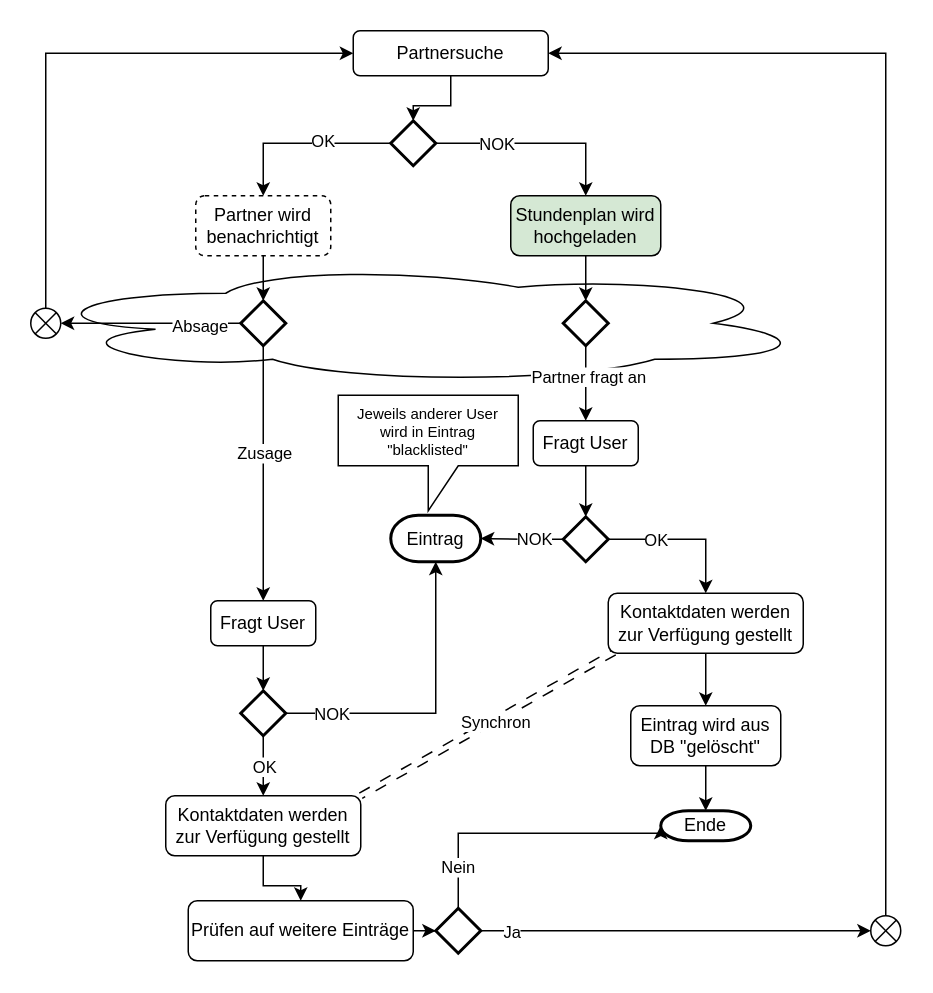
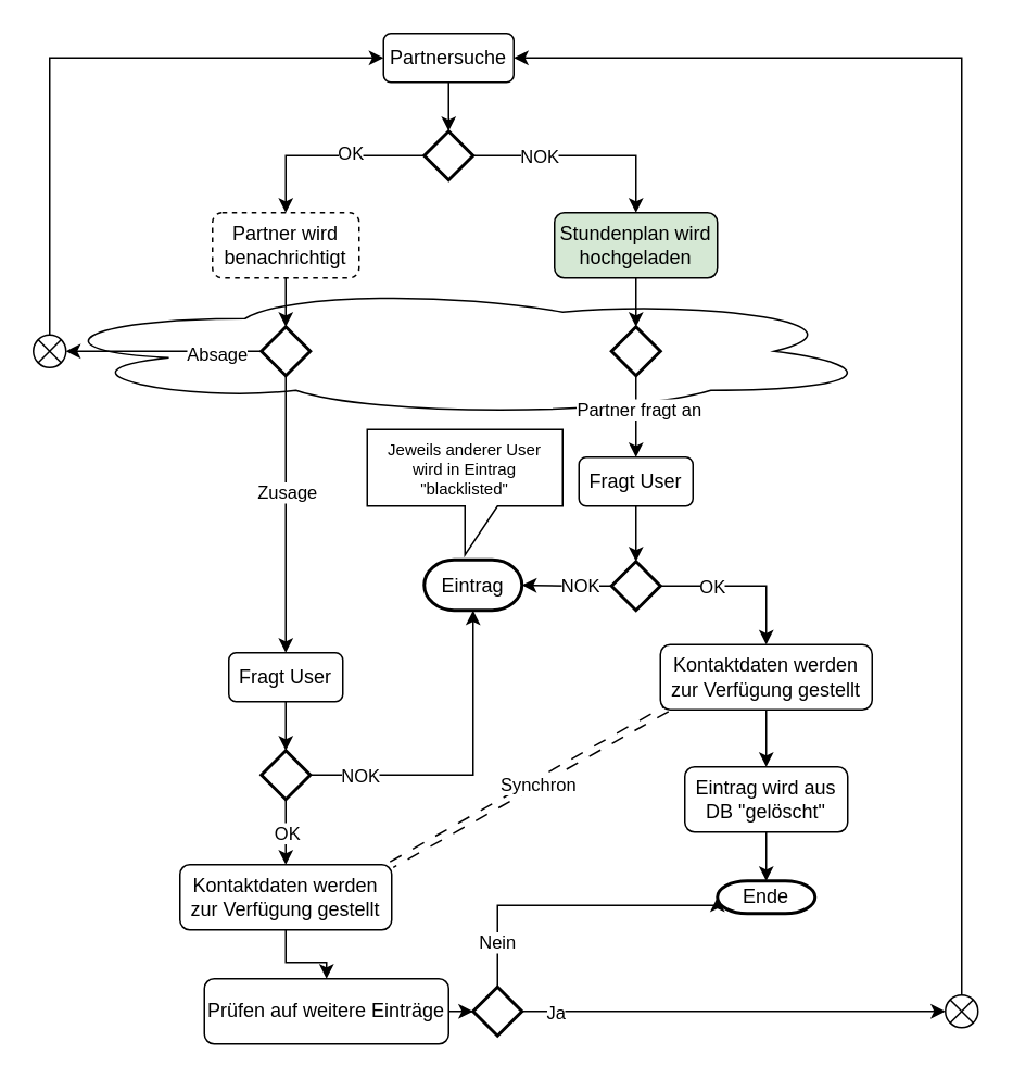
  <mxCell id="0" />
  <mxCell id="1" parent="0" />
  <mxCell id="2" value="" style="ellipse;shape=cloud;whiteSpace=wrap;html=1;" parent="1" vertex="1"><mxGeometry x="20" y="175" width="520" height="80" as="geometry" /></mxCell>
  <mxCell id="3" value="" style="edgeStyle=orthogonalEdgeStyle;rounded=0;orthogonalLoop=1;jettySize=auto;html=1;" parent="1" source="4" target="25" edge="1"><mxGeometry relative="1" as="geometry" /></mxCell>
- <mxCell id="4" value="Partnersuche" style="rounded=1;whiteSpace=wrap;html=1;" parent="1" vertex="1"><mxGeometry x="235" y="20" width="130" height="30" as="geometry" /></mxCell>
+ <mxCell id="4" value="Partnersuche" style="rounded=1;whiteSpace=wrap;html=1;" parent="1" vertex="1"><mxGeometry x="235" y="20" width="80" height="30" as="geometry" /></mxCell>
  <mxCell id="5" value="" style="edgeStyle=orthogonalEdgeStyle;rounded=0;orthogonalLoop=1;jettySize=auto;html=1;" parent="1" source="6" target="28" edge="1"><mxGeometry relative="1" as="geometry" /></mxCell>
  <mxCell id="6" value="Partner wird benachrichtigt" style="rounded=1;whiteSpace=wrap;html=1;dashed=1;" parent="1" vertex="1"><mxGeometry x="130" y="130" width="90" height="40" as="geometry" /></mxCell>
  <mxCell id="7" value="" style="edgeStyle=orthogonalEdgeStyle;rounded=0;orthogonalLoop=1;jettySize=auto;html=1;" parent="1" source="8" target="31" edge="1"><mxGeometry relative="1" as="geometry" /></mxCell>
  <mxCell id="8" value="Stundenplan wird hochgeladen" style="rounded=1;whiteSpace=wrap;html=1;fillColor=#d5e8d4;" parent="1" vertex="1"><mxGeometry x="340" y="130" width="100" height="40" as="geometry" /></mxCell>
  <mxCell id="9" value="" style="edgeStyle=orthogonalEdgeStyle;rounded=0;orthogonalLoop=1;jettySize=auto;html=1;" parent="1" source="12" target="44" edge="1"><mxGeometry relative="1" as="geometry" /></mxCell>
  <mxCell id="10" style="rounded=0;orthogonalLoop=1;jettySize=auto;html=1;entryX=0.031;entryY=0.982;entryDx=0;entryDy=0;shape=link;dashed=1;dashPattern=8 8;exitX=1;exitY=0;exitDx=0;exitDy=0;entryPerimeter=0;" parent="1" source="12" target="18" edge="1"><mxGeometry relative="1" as="geometry"><mxPoint x="235" y="527.5" as="sourcePoint" /><mxPoint x="428.2" y="422.5" as="targetPoint" /></mxGeometry></mxCell>
  <mxCell id="11" value="Synchron" style="edgeLabel;html=1;align=center;verticalAlign=middle;resizable=0;points=[];" parent="10" vertex="1" connectable="0"><mxGeometry x="-0.185" y="-2" relative="1" as="geometry"><mxPoint x="20" y="-12" as="offset" /></mxGeometry></mxCell>
  <mxCell id="12" value="Kontaktdaten werden zur Verfügung gestellt" style="rounded=1;whiteSpace=wrap;html=1;" parent="1" vertex="1"><mxGeometry x="110" y="530" width="130" height="40" as="geometry" /></mxCell>
  <mxCell id="13" value="" style="edgeStyle=orthogonalEdgeStyle;rounded=0;orthogonalLoop=1;jettySize=auto;html=1;" parent="1" source="14" target="36" edge="1"><mxGeometry relative="1" as="geometry" /></mxCell>
  <mxCell id="14" value="Fragt User" style="rounded=1;whiteSpace=wrap;html=1;" parent="1" vertex="1"><mxGeometry x="355" y="280" width="70" height="30" as="geometry" /></mxCell>
  <mxCell id="15" value="" style="edgeStyle=orthogonalEdgeStyle;rounded=0;orthogonalLoop=1;jettySize=auto;html=1;" parent="1" source="16" target="41" edge="1"><mxGeometry relative="1" as="geometry" /></mxCell>
  <mxCell id="16" value="Fragt User" style="rounded=1;whiteSpace=wrap;html=1;" parent="1" vertex="1"><mxGeometry x="140" y="400" width="70" height="30" as="geometry" /></mxCell>
  <mxCell id="17" value="" style="edgeStyle=orthogonalEdgeStyle;rounded=0;orthogonalLoop=1;jettySize=auto;html=1;" parent="1" source="18" target="20" edge="1"><mxGeometry relative="1" as="geometry" /></mxCell>
  <mxCell id="18" value="Kontaktdaten werden zur Verfügung gestellt" style="rounded=1;whiteSpace=wrap;html=1;" parent="1" vertex="1"><mxGeometry x="405" y="395" width="130" height="40" as="geometry" /></mxCell>
  <mxCell id="19" value="" style="edgeStyle=orthogonalEdgeStyle;rounded=0;orthogonalLoop=1;jettySize=auto;html=1;" parent="1" source="20" target="46" edge="1"><mxGeometry relative="1" as="geometry" /></mxCell>
  <mxCell id="20" value="Eintrag wird aus DB &quot;gelöscht&quot;" style="rounded=1;whiteSpace=wrap;html=1;" parent="1" vertex="1"><mxGeometry x="420" y="470" width="100" height="40" as="geometry" /></mxCell>
  <mxCell id="21" value="" style="edgeStyle=orthogonalEdgeStyle;rounded=0;orthogonalLoop=1;jettySize=auto;html=1;" parent="1" source="25" target="6" edge="1"><mxGeometry relative="1" as="geometry" /></mxCell>
  <mxCell id="22" value="OK" style="edgeLabel;html=1;align=center;verticalAlign=middle;resizable=0;points=[];" parent="21" vertex="1" connectable="0"><mxGeometry x="-0.235" y="-2" relative="1" as="geometry"><mxPoint as="offset" /></mxGeometry></mxCell>
  <mxCell id="23" value="" style="edgeStyle=orthogonalEdgeStyle;rounded=0;orthogonalLoop=1;jettySize=auto;html=1;" parent="1" source="25" target="8" edge="1"><mxGeometry relative="1" as="geometry" /></mxCell>
  <mxCell id="24" value="NOK" style="edgeLabel;html=1;align=center;verticalAlign=middle;resizable=0;points=[];" parent="23" vertex="1" connectable="0"><mxGeometry x="-0.439" y="-2" relative="1" as="geometry"><mxPoint x="2" y="-2" as="offset" /></mxGeometry></mxCell>
  <mxCell id="25" value="" style="strokeWidth=2;html=1;shape=mxgraph.flowchart.decision;whiteSpace=wrap;" parent="1" vertex="1"><mxGeometry x="260" y="80" width="30" height="30" as="geometry" /></mxCell>
  <mxCell id="26" style="edgeStyle=orthogonalEdgeStyle;rounded=0;orthogonalLoop=1;jettySize=auto;html=1;" parent="1" source="28" target="16" edge="1"><mxGeometry relative="1" as="geometry" /></mxCell>
  <mxCell id="27" value="Zusage" style="edgeLabel;html=1;align=center;verticalAlign=middle;resizable=0;points=[];" parent="26" vertex="1" connectable="0"><mxGeometry x="-0.166" relative="1" as="geometry"><mxPoint as="offset" /></mxGeometry></mxCell>
  <mxCell id="28" value="" style="strokeWidth=2;html=1;shape=mxgraph.flowchart.decision;whiteSpace=wrap;" parent="1" vertex="1"><mxGeometry x="160" y="200" width="30" height="30" as="geometry" /></mxCell>
  <mxCell id="29" value="" style="edgeStyle=orthogonalEdgeStyle;rounded=0;orthogonalLoop=1;jettySize=auto;html=1;" parent="1" source="31" target="14" edge="1"><mxGeometry relative="1" as="geometry" /></mxCell>
  <mxCell id="30" value="Partner fragt an" style="edgeLabel;html=1;align=center;verticalAlign=middle;resizable=0;points=[];" parent="29" vertex="1" connectable="0"><mxGeometry x="-0.211" y="1" relative="1" as="geometry"><mxPoint as="offset" /></mxGeometry></mxCell>
  <mxCell id="31" value="" style="strokeWidth=2;html=1;shape=mxgraph.flowchart.decision;whiteSpace=wrap;" parent="1" vertex="1"><mxGeometry x="375" y="200" width="30" height="30" as="geometry" /></mxCell>
  <mxCell id="32" value="" style="edgeStyle=orthogonalEdgeStyle;rounded=0;orthogonalLoop=1;jettySize=auto;html=1;entryX=1;entryY=0.5;entryDx=0;entryDy=0;entryPerimeter=0;" parent="1" source="36" target="42" edge="1"><mxGeometry relative="1" as="geometry"><mxPoint x="320" y="359" as="targetPoint" /></mxGeometry></mxCell>
  <mxCell id="33" value="NOK" style="edgeLabel;html=1;align=center;verticalAlign=middle;resizable=0;points=[];" parent="32" vertex="1" connectable="0"><mxGeometry x="0.195" y="-1" relative="1" as="geometry"><mxPoint x="13" y="1" as="offset" /></mxGeometry></mxCell>
  <mxCell id="34" style="edgeStyle=orthogonalEdgeStyle;rounded=0;orthogonalLoop=1;jettySize=auto;html=1;entryX=0.5;entryY=0;entryDx=0;entryDy=0;" parent="1" source="36" target="18" edge="1"><mxGeometry relative="1" as="geometry"><Array as="points"><mxPoint x="470" y="359" /></Array></mxGeometry></mxCell>
  <mxCell id="35" value="OK" style="edgeLabel;html=1;align=center;verticalAlign=middle;resizable=0;points=[];" parent="34" vertex="1" connectable="0"><mxGeometry x="-0.389" relative="1" as="geometry"><mxPoint as="offset" /></mxGeometry></mxCell>
  <mxCell id="36" value="" style="strokeWidth=2;html=1;shape=mxgraph.flowchart.decision;whiteSpace=wrap;" parent="1" vertex="1"><mxGeometry x="375" y="344" width="30" height="30" as="geometry" /></mxCell>
  <mxCell id="37" style="edgeStyle=orthogonalEdgeStyle;rounded=0;orthogonalLoop=1;jettySize=auto;html=1;entryX=0.5;entryY=1;entryDx=0;entryDy=0;entryPerimeter=0;" parent="1" source="41" target="42" edge="1"><mxGeometry relative="1" as="geometry"><mxPoint x="290" y="374" as="targetPoint" /></mxGeometry></mxCell>
  <mxCell id="38" value="NOK" style="edgeLabel;html=1;align=center;verticalAlign=middle;resizable=0;points=[];" parent="37" vertex="1" connectable="0"><mxGeometry x="-0.675" y="-2" relative="1" as="geometry"><mxPoint x="-3" y="-2" as="offset" /></mxGeometry></mxCell>
  <mxCell id="39" value="" style="edgeStyle=orthogonalEdgeStyle;rounded=0;orthogonalLoop=1;jettySize=auto;html=1;" parent="1" source="41" target="12" edge="1"><mxGeometry relative="1" as="geometry" /></mxCell>
  <mxCell id="40" value="OK" style="edgeLabel;html=1;align=center;verticalAlign=middle;resizable=0;points=[];" parent="39" vertex="1" connectable="0"><mxGeometry x="0.246" y="-1" relative="1" as="geometry"><mxPoint x="1" y="-5" as="offset" /></mxGeometry></mxCell>
  <mxCell id="41" value="" style="strokeWidth=2;html=1;shape=mxgraph.flowchart.decision;whiteSpace=wrap;" parent="1" vertex="1"><mxGeometry x="160" y="460" width="30" height="30" as="geometry" /></mxCell>
  <mxCell id="42" value="Eintrag" style="strokeWidth=2;html=1;shape=mxgraph.flowchart.terminator;whiteSpace=wrap;" parent="1" vertex="1"><mxGeometry x="260" y="343" width="60" height="31" as="geometry" /></mxCell>
  <mxCell id="43" value="" style="edgeStyle=orthogonalEdgeStyle;rounded=0;orthogonalLoop=1;jettySize=auto;html=1;" parent="1" source="44" target="45" edge="1"><mxGeometry relative="1" as="geometry" /></mxCell>
  <mxCell id="44" value="Prüfen auf weitere Einträge" style="rounded=1;whiteSpace=wrap;html=1;" parent="1" vertex="1"><mxGeometry x="125" y="600" width="150" height="40" as="geometry" /></mxCell>
  <mxCell id="45" value="" style="strokeWidth=2;html=1;shape=mxgraph.flowchart.decision;whiteSpace=wrap;" parent="1" vertex="1"><mxGeometry x="290" y="605" width="30" height="30" as="geometry" /></mxCell>
  <mxCell id="46" value="Ende" style="strokeWidth=2;html=1;shape=mxgraph.flowchart.terminator;whiteSpace=wrap;" parent="1" vertex="1"><mxGeometry x="440" y="540" width="60" height="20" as="geometry" /></mxCell>
  <mxCell id="47" style="edgeStyle=orthogonalEdgeStyle;rounded=0;orthogonalLoop=1;jettySize=auto;html=1;entryX=0;entryY=0.5;entryDx=0;entryDy=0;entryPerimeter=0;" parent="1" source="45" target="46" edge="1"><mxGeometry relative="1" as="geometry"><Array as="points"><mxPoint x="305" y="555" /></Array></mxGeometry></mxCell>
  <mxCell id="48" value="Nein" style="edgeLabel;html=1;align=center;verticalAlign=middle;resizable=0;points=[];" parent="47" vertex="1" connectable="0"><mxGeometry x="-0.704" y="1" relative="1" as="geometry"><mxPoint as="offset" /></mxGeometry></mxCell>
  <mxCell id="49" style="edgeStyle=orthogonalEdgeStyle;rounded=0;orthogonalLoop=1;jettySize=auto;html=1;entryX=1;entryY=0.5;entryDx=0;entryDy=0;" parent="1" source="50" target="4" edge="1"><mxGeometry relative="1" as="geometry"><Array as="points"><mxPoint x="590" y="35" /></Array></mxGeometry></mxCell>
  <mxCell id="50" value="" style="verticalLabelPosition=bottom;verticalAlign=top;html=1;shape=mxgraph.flowchart.or;" parent="1" vertex="1"><mxGeometry x="580" y="610" width="20" height="20" as="geometry" /></mxCell>
  <mxCell id="51" style="edgeStyle=orthogonalEdgeStyle;rounded=0;orthogonalLoop=1;jettySize=auto;html=1;entryX=0;entryY=0.5;entryDx=0;entryDy=0;entryPerimeter=0;" parent="1" source="45" target="50" edge="1"><mxGeometry relative="1" as="geometry" /></mxCell>
  <mxCell id="52" value="Ja" style="edgeLabel;html=1;align=center;verticalAlign=middle;resizable=0;points=[];" parent="51" vertex="1" connectable="0"><mxGeometry x="-0.833" y="2" relative="1" as="geometry"><mxPoint x="-2" y="2" as="offset" /></mxGeometry></mxCell>
  <mxCell id="53" style="edgeStyle=orthogonalEdgeStyle;rounded=0;orthogonalLoop=1;jettySize=auto;html=1;entryX=0;entryY=0.5;entryDx=0;entryDy=0;" parent="1" source="54" target="4" edge="1"><mxGeometry relative="1" as="geometry"><Array as="points"><mxPoint x="30" y="35" /></Array></mxGeometry></mxCell>
  <mxCell id="54" value="" style="verticalLabelPosition=bottom;verticalAlign=top;html=1;shape=mxgraph.flowchart.or;" parent="1" vertex="1"><mxGeometry x="20" y="205" width="20" height="20" as="geometry" /></mxCell>
  <mxCell id="55" style="edgeStyle=orthogonalEdgeStyle;rounded=0;orthogonalLoop=1;jettySize=auto;html=1;entryX=1;entryY=0.5;entryDx=0;entryDy=0;entryPerimeter=0;" parent="1" source="28" target="54" edge="1"><mxGeometry relative="1" as="geometry" /></mxCell>
  <mxCell id="56" value="Absage" style="edgeLabel;html=1;align=center;verticalAlign=middle;resizable=0;points=[];" parent="55" vertex="1" connectable="0"><mxGeometry x="-0.54" y="1" relative="1" as="geometry"><mxPoint as="offset" /></mxGeometry></mxCell>
  <mxCell id="57" value="&lt;div style=&quot;font-size: 10px;&quot;&gt;&lt;font style=&quot;font-size: 10px;&quot;&gt;Jeweils anderer User&lt;/font&gt;&lt;/div&gt;&lt;div style=&quot;font-size: 10px;&quot;&gt;&lt;font style=&quot;font-size: 10px;&quot;&gt;wird in Eintrag&lt;/font&gt;&lt;/div&gt;&lt;div style=&quot;font-size: 10px;&quot;&gt;&lt;font style=&quot;font-size: 10px;&quot;&gt;&quot;blacklisted&quot;&lt;font style=&quot;font-size: 10px;&quot;&gt;&lt;br&gt;&lt;/font&gt;&lt;/font&gt;&lt;/div&gt;" style="shape=callout;whiteSpace=wrap;html=1;perimeter=calloutPerimeter;" parent="1" vertex="1"><mxGeometry x="225" y="263" width="120" height="77" as="geometry" /></mxCell>
